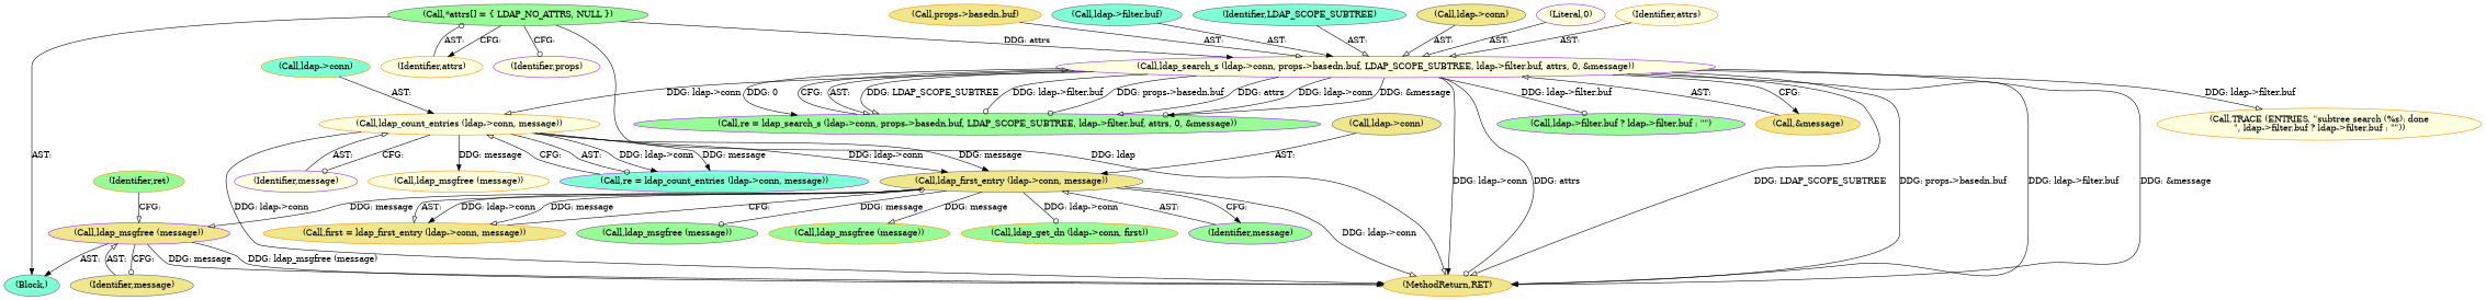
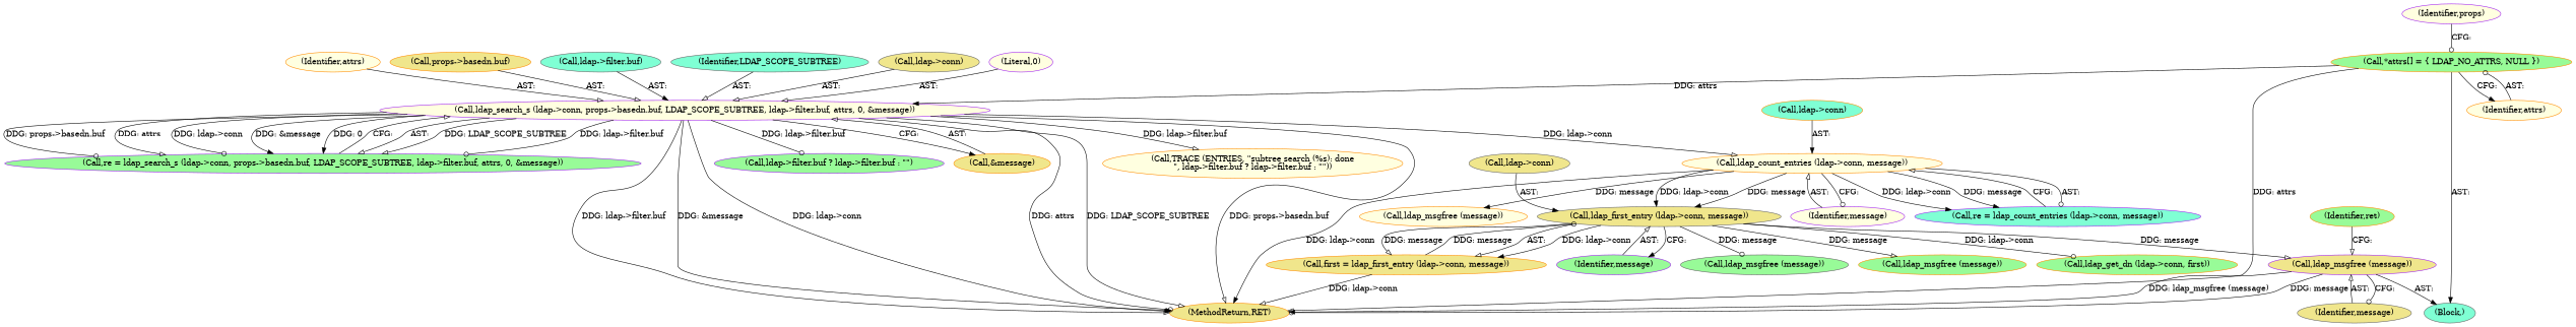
  digraph {
    node [color=darkorange fillcolor=khaki style=filled]
    edge [arrowhead=onormal]
    n1 [color=purple label="(Call,ldap_msgfree (message))"]
    n2 [color=gray40 fillcolor=aquamarine label="(Block,)"]
    n3 [color=gray40 label="(Identifier,message)"]
    n4 [label="(MethodReturn,RET)"]
    n5 [color=gray40 label="(Call,ldap_first_entry (ldap->conn, message))"]
    n6 [label="(Call,first = ldap_first_entry (ldap->conn, message))"]
    n7 [color=purple fillcolor=palegreen label="(Identifier,message)"]
    n8 [color=gray40 fillcolor=palegreen label="(Call,ldap_msgfree (message))"]
    n9 [fillcolor=palegreen label="(Call,ldap_msgfree (message))"]
    n10 [fillcolor=palegreen label="(Call,ldap_get_dn (ldap->conn, first))"]
    n11 [fillcolor=lightyellow label="(Call,ldap_count_entries (ldap->conn, message))"]
    n12 [color=purple fillcolor=lightyellow label="(Identifier,message)"]
    n13 [fillcolor=lightyellow label="(Call,ldap_msgfree (message))"]
    n14 [color=purple fillcolor=aquamarine label="(Call,re = ldap_count_entries (ldap->conn, message))"]
    n15 [color=purple fillcolor=lightyellow label="(Call,ldap_search_s (ldap->conn, props->basedn.buf, LDAP_SCOPE_SUBTREE, ldap->filter.buf, attrs, 0, &message))"]
    n16 [fillcolor=lightyellow label="(Call,TRACE (ENTRIES, \"subtree search (%s): done\n\", ldap->filter.buf ? ldap->filter.buf : \"\"))"]
    n17 [color=purple fillcolor=palegreen label="(Call,re = ldap_search_s (ldap->conn, props->basedn.buf, LDAP_SCOPE_SUBTREE, ldap->filter.buf, attrs, 0, &message))"]
    n18 [color=purple fillcolor=palegreen label="(Call,ldap->filter.buf ? ldap->filter.buf : \"\")"]
    n19 [label="(Call,&message)"]
-   n20 [color=gray40 fillcolor=palegreen label="(Call,*attrs[] = { LDAP_NO_ATTRS, NULL })"]
+   n20 [fillcolor=palegreen label="(Call,*attrs[] = { LDAP_NO_ATTRS, NULL })"]
    n21 [fillcolor=lightyellow label="(Identifier,attrs)"]
    n22 [fillcolor=aquamarine label="(Call,ldap->conn)"]
    n23 [fillcolor=palegreen label="(Identifier,ret)"]
    n24 [fillcolor=lightyellow label="(Identifier,attrs)"]
    n25 [label="(Call,props->basedn.buf)"]
    n26 [color=gray40 fillcolor=aquamarine label="(Call,ldap->filter.buf)"]
    n27 [color=gray40 label="(Call,ldap->conn)"]
    n28 [color=gray40 fillcolor=aquamarine label="(Identifier,LDAP_SCOPE_SUBTREE)"]
    n29 [color=gray40 label="(Call,ldap->conn)"]
    n30 [color=purple fillcolor=lightyellow label="(Literal,0)"]
    n31 [color=purple fillcolor=lightyellow label="(Identifier,props)"]
    n1 -> n2 [arrowhead=normal label="AST: "]
    n1 -> n3 [arrowhead=odot label="CFG: "]
    n1 -> n4 [arrowhead=normal label="DDG: ldap_msgfree (message)"]
    n1 -> n4 [arrowhead=odot label="DDG: message"]
    n3 -> n1 [label="AST: "]
    n5 -> n1 [label="DDG: message"]
-   n5 -> n4 [label="DDG: ldap->conn"]
+   n6 -> n4 [label="DDG: ldap->conn"]
    n5 -> n6 [label="AST: "]
    n5 -> n6 [arrowhead=normal label="DDG: ldap->conn"]
    n5 -> n6 [label="DDG: message"]
    n5 -> n7 [arrowhead=normal label="CFG: "]
    n5 -> n8 [arrowhead=odot label="DDG: message"]
    n5 -> n9 [label="DDG: message"]
    n5 -> n10 [arrowhead=odot label="DDG: ldap->conn"]
-   n6 -> n5 [arrowhead=odot label="CFG: "]
+   n6 -> n5 [arrowhead=odot label="DDG: message"]
    n7 -> n5 [label="AST: "]
    n11 -> n4 [arrowhead=normal label="DDG: ldap->conn"]
    n11 -> n5 [arrowhead=normal label="DDG: ldap->conn"]
    n11 -> n5 [arrowhead=normal label="DDG: message"]
    n11 -> n12 [arrowhead=odot label="CFG: "]
    n11 -> n13 [arrowhead=normal label="DDG: message"]
    n11 -> n14 [arrowhead=odot label="AST: "]
    n11 -> n14 [arrowhead=normal label="DDG: ldap->conn"]
    n11 -> n14 [arrowhead=normal label="DDG: message"]
    n12 -> n11 [label="AST: "]
    n14 -> n11 [label="CFG: "]
    n15 -> n4 [arrowhead=normal label="DDG: ldap->conn"]
    n15 -> n4 [arrowhead=odot label="DDG: attrs"]
    n15 -> n4 [label="DDG: LDAP_SCOPE_SUBTREE"]
    n15 -> n4 [arrowhead=normal label="DDG: &message"]
    n15 -> n4 [label="DDG: props->basedn.buf"]
    n15 -> n4 [label="DDG: ldap->filter.buf"]
    n15 -> n11 [label="DDG: ldap->conn"]
    n15 -> n16 [label="DDG: ldap->filter.buf"]
    n15 -> n17 [label="AST: "]
    n15 -> n17 [label="DDG: LDAP_SCOPE_SUBTREE"]
    n15 -> n17 [arrowhead=odot label="DDG: ldap->filter.buf"]
    n15 -> n17 [arrowhead=odot label="DDG: props->basedn.buf"]
    n15 -> n17 [label="DDG: attrs"]
    n15 -> n17 [arrowhead=odot label="DDG: ldap->conn"]
    n15 -> n17 [arrowhead=normal label="DDG: &message"]
    n15 -> n17 [arrowhead=normal label="DDG: 0"]
    n15 -> n18 [arrowhead=odot label="DDG: ldap->filter.buf"]
    n15 -> n19 [arrowhead=normal label="CFG: "]
    n17 -> n15 [label="CFG: "]
    n19 -> n15 [label="AST: "]
    n20 -> n2 [arrowhead=normal label="AST: "]
-   n20 -> n4 [label="DDG: ldap"]
+   n20 -> n4 [label="DDG: attrs"]
    n20 -> n15 [arrowhead=normal label="DDG: attrs"]
    n20 -> n21 [arrowhead=normal label="CFG: "]
    n21 -> n20 [arrowhead=odot label="AST: "]
    n22 -> n11 [arrowhead=normal label="AST: "]
    n23 -> n1 [label="CFG: "]
    n24 -> n15 [label="AST: "]
    n25 -> n15 [label="AST: "]
    n26 -> n15 [arrowhead=normal label="AST: "]
    n27 -> n5 [arrowhead=normal label="AST: "]
    n28 -> n15 [label="AST: "]
    n29 -> n15 [label="AST: "]
    n30 -> n15 [label="AST: "]
-   n20 -> n31 [arrowhead=odot label="CFG: "]
+   n31 -> n20 [arrowhead=odot label="CFG: "]
  }
